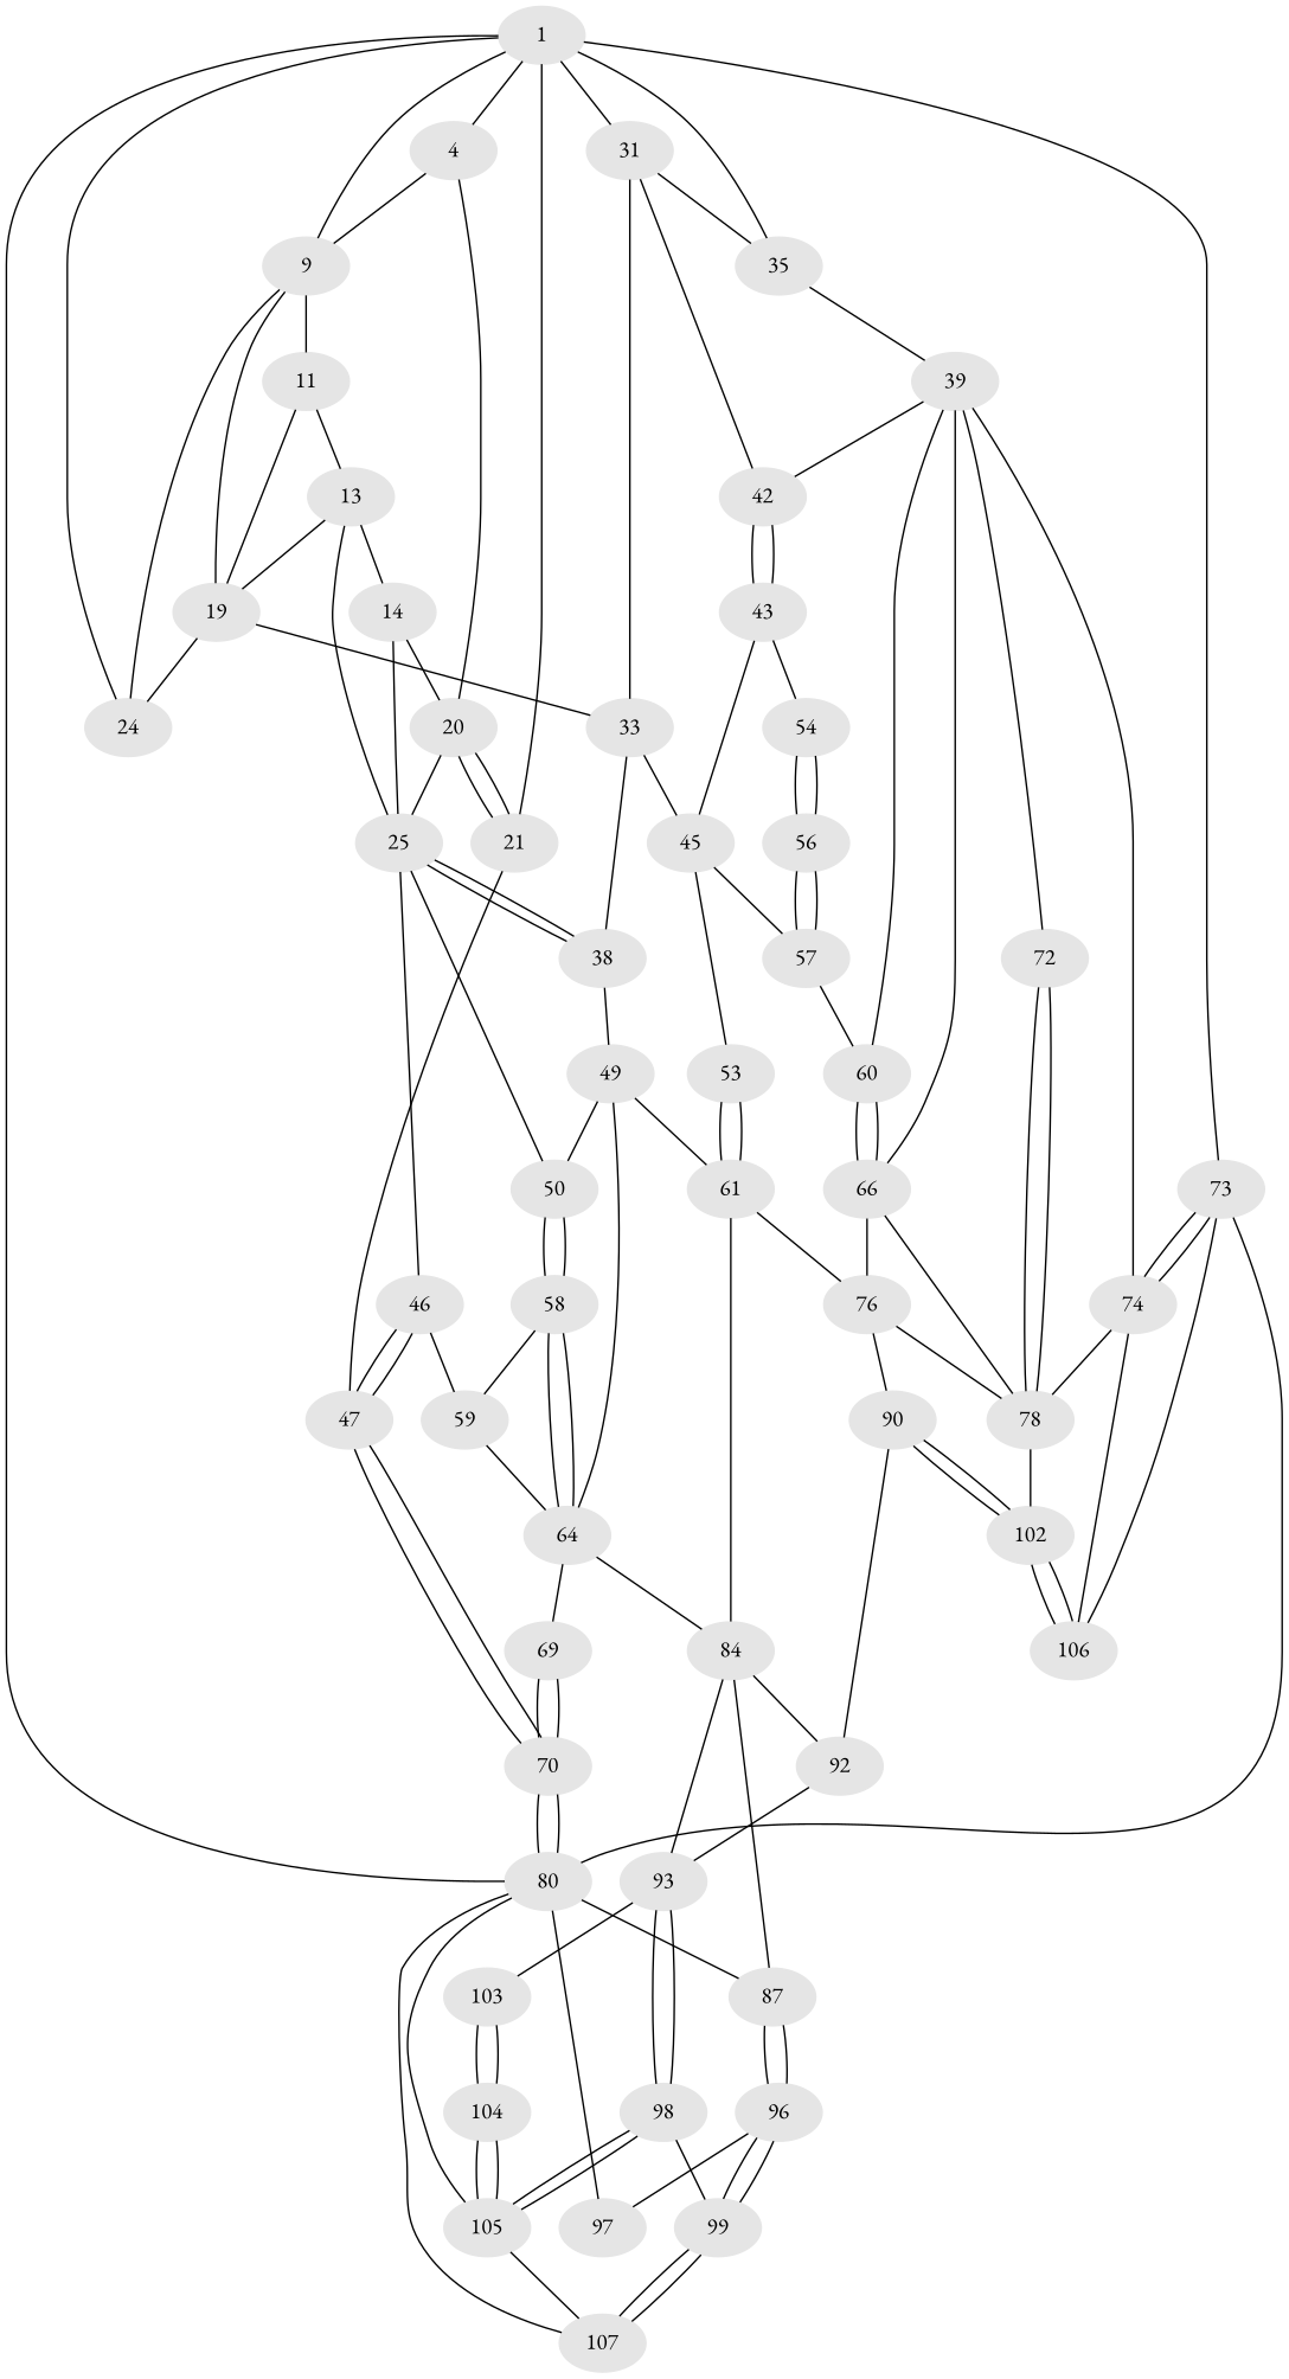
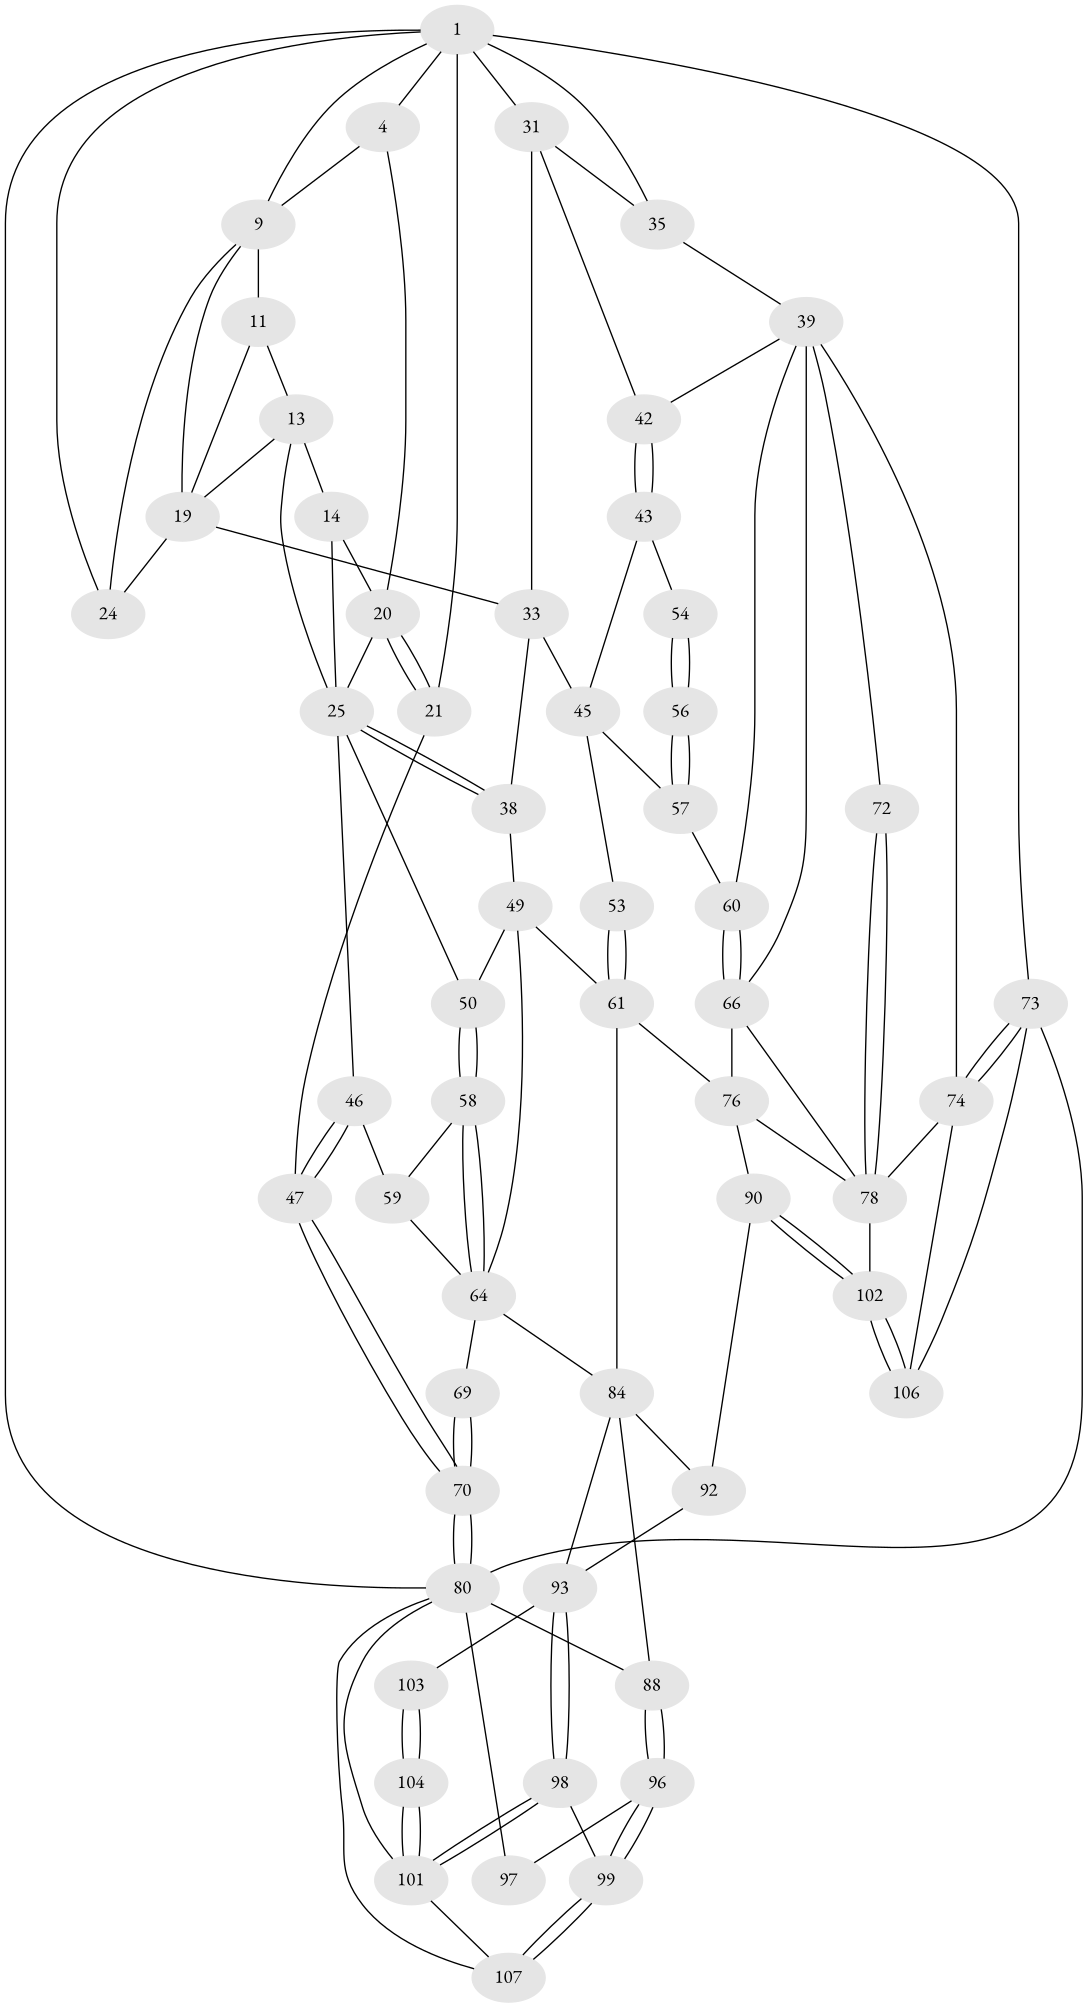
  graph {
    fontname="EB Garamond"
    node [color=gray90 fontname="EB Garamond" style=filled]
    edge [fontname="EB Garamond"]
    1 [super="+2+6"]
    4 [super="+5+16"]
    9 [super="+10+17"]
    21
    24
    31 [super="+32+34"]
    35
    73 [super="+111"]
    80 [super="+86+81"]
    20 [super="+27"]
    11 [super="+12"]
    19 [super="+22"]
    47
    33 [super="+36"]
    42
    39 [super="+71+40"]
    74 [super="+100"]
    106
-   88 [label=87]
+   88
    97
-   105 [super="+109"]
+   105 [super="+109" label=101]
    107
    14 [super="+15"]
    25 [super="+26"]
    13 [super="+23"]
    38 [super="+48"]
    46
    50
    45 [super="+51"]
    70
    49 [super="+63"]
    59
    58
    43 [super="+44"]
    53
    57
    60
    66 [super="+75"]
    72
    61 [super="+62"]
    64 [super="+67"]
    76 [super="+77"]
    78 [super="+79"]
    54 [super="+55"]
    56
    84 [super="+85"]
    69
    90 [super="+91"]
    92
    93 [super="+94"]
    102
    96
    104
    103
    98
    99
    1 -- 4
    1 -- 9
    1 -- 21
    1 -- 24
    1 -- 31 [weight=2]
    1 -- 35
    1 -- 73
    1 -- 80
    4 -- 9
    4 -- 20
    9 -- 24
    9 -- 11 [weight=2]
    9 -- 19
    21 -- 47
    31 -- 35
    31 -- 33
    31 -- 42
    35 -- 39
    73 -- 80 [weight=2]
    73 -- 74
    73 -- 74
    73 -- 106
    80 -- 88
    80 -- 97 [weight=2]
    80 -- 105
    80 -- 107
    20 -- 21
    20 -- 21
    20 -- 25
    11 -- 19
    11 -- 13
    19 -- 24
    19 -- 33
    47 -- 70
    47 -- 70
    33 -- 38
    33 -- 45 [weight=2]
    42 -- 43
    42 -- 43
    39 -- 42
    39 -- 74
    39 -- 60
    39 -- 66
    39 -- 72 [weight=2]
    74 -- 106
    74 -- 78
    88 -- 96
    88 -- 96
    105 -- 107
    14 -- 20
    14 -- 25
    25 -- 38
    25 -- 38
    25 -- 46
    25 -- 50
    13 -- 19
    13 -- 14
    13 -- 25
    38 -- 49
    46 -- 47
    46 -- 47
    46 -- 59
    50 -- 58
    50 -- 58
    45 -- 53
    45 -- 57
    70 -- 80
    70 -- 80
    49 -- 50
    49 -- 61
    49 -- 64
    59 -- 64
    58 -- 59
    58 -- 64
    58 -- 64
    43 -- 45
    43 -- 54
    53 -- 61
    53 -- 61
    57 -- 60
    60 -- 66
    60 -- 66
    66 -- 76
    66 -- 78
    72 -- 78
    72 -- 78
    61 -- 76
    61 -- 84
    64 -- 84
    64 -- 69
    76 -- 78
    76 -- 90
    78 -- 102
    54 -- 56 [weight=2]
    54 -- 56
    56 -- 57
    56 -- 57
    84 -- 88
    84 -- 92
    84 -- 93
    69 -- 70
    69 -- 70
    90 -- 92
    90 -- 102
    90 -- 102
    92 -- 93
    93 -- 103
    93 -- 98
    93 -- 98
    102 -- 106
    102 -- 106
    96 -- 97
    96 -- 99
    96 -- 99
    104 -- 105
    104 -- 105
    103 -- 104
    103 -- 104
    98 -- 105
    98 -- 105
    98 -- 99
    99 -- 107
    99 -- 107
  }
